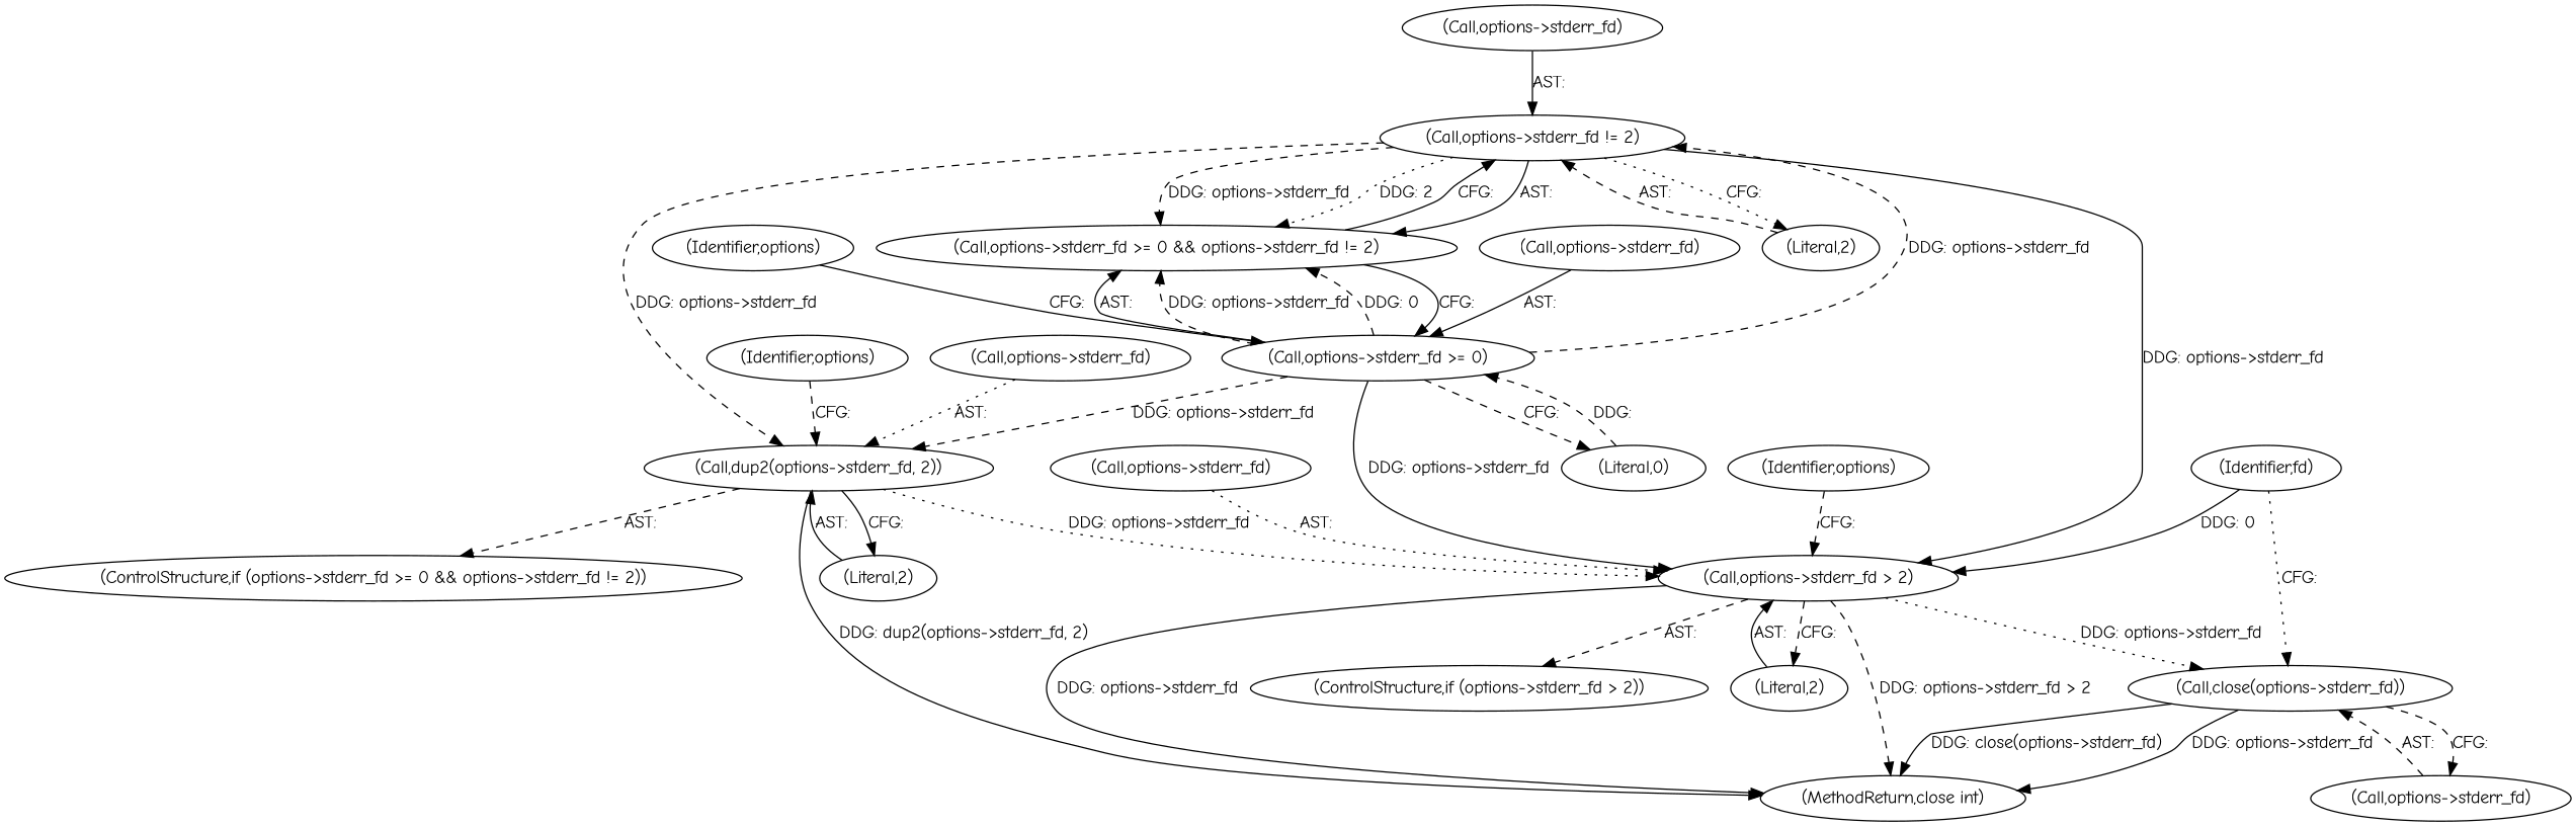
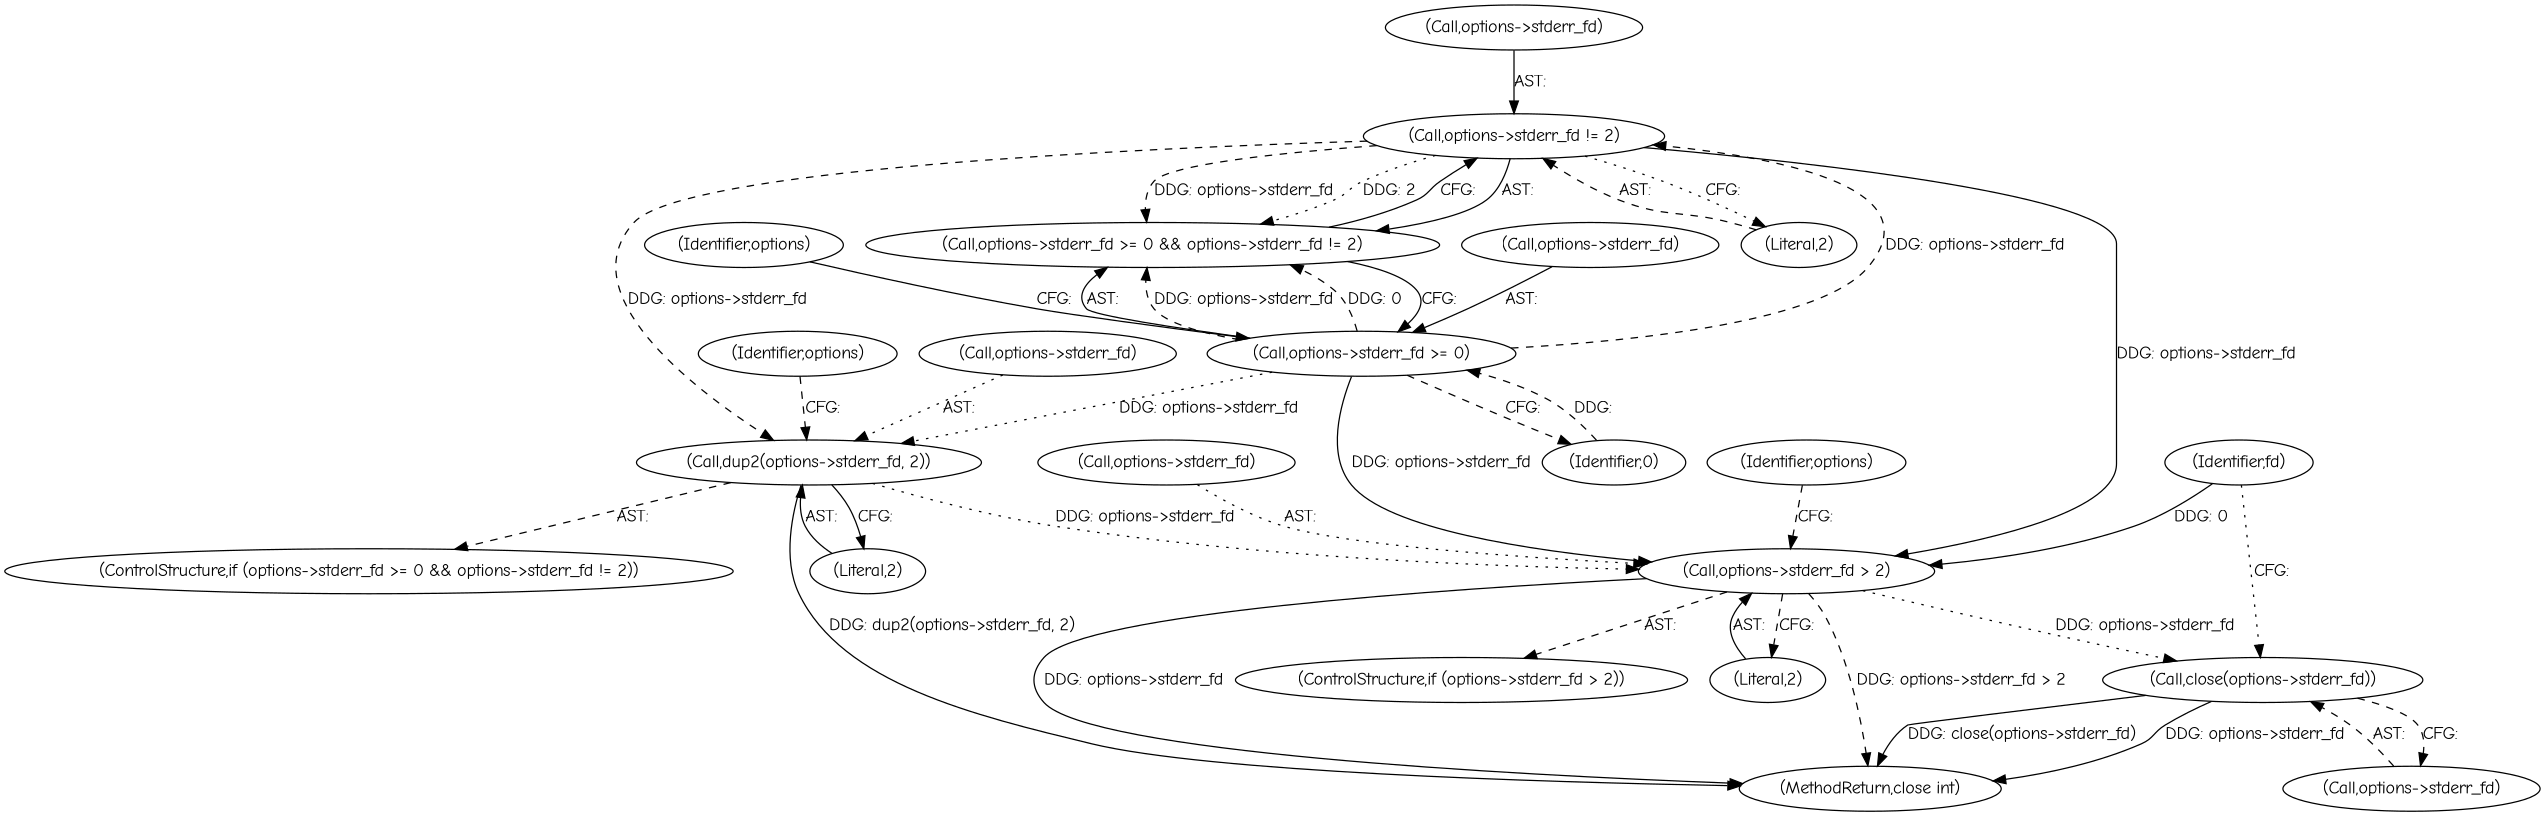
  digraph {
    fontname="Comic Neue"
    node [fontname="Comic Neue"]
    edge [fontname="Comic Neue" style=solid]
    n1 [label="(Call,close(options->stderr_fd))"]
    n2 [label="(MethodReturn,close int)"]
    n3 [label="(Call,options->stderr_fd)"]
    n4 [label="(ControlStructure,if (options->stderr_fd > 2))"]
    n5 [label="(Call,options->stderr_fd > 2)"]
    n6 [label="(Literal,2)"]
    n7 [label="(Call,options->stderr_fd != 2)"]
    n8 [label="(Call,dup2(options->stderr_fd, 2))"]
    n9 [label="(Literal,2)"]
    n10 [label="(Call,options->stderr_fd >= 0 && options->stderr_fd != 2)"]
    n11 [label="(Literal,2)"]
    n12 [label="(ControlStructure,if (options->stderr_fd >= 0 && options->stderr_fd != 2))"]
    n13 [label="(Call,options->stderr_fd >= 0)"]
-   n14 [label="(Literal,0)"]
+   n14 [label="(Identifier,0)"]
    n15 [label="(Identifier,options)"]
    n16 [label="(Call,options->stderr_fd)"]
    n17 [label="(Identifier,options)"]
    n18 [label="(Call,options->stderr_fd)"]
    n19 [label="(Identifier,fd)"]
    n20 [label="(Identifier,options)"]
    n21 [label="(Call,options->stderr_fd)"]
    n22 [label="(Call,options->stderr_fd)"]
    n1 -> n2 [label="DDG: options->stderr_fd"]
    n1 -> n2 [label="DDG: close(options->stderr_fd)"]
    n1 -> n3 [label="CFG: " style=dashed]
    n3 -> n1 [label="AST: " style=dashed]
    n5 -> n1 [label="DDG: options->stderr_fd" style=dotted]
    n5 -> n2 [label="DDG: options->stderr_fd > 2" style=dashed]
    n5 -> n2 [label="DDG: options->stderr_fd"]
    n5 -> n4 [label="AST: " style=dashed]
    n5 -> n6 [label="CFG: " style=dashed]
    n6 -> n5 [label="AST: "]
    n7 -> n5 [label="DDG: options->stderr_fd"]
    n7 -> n8 [label="DDG: options->stderr_fd" style=dashed]
    n7 -> n9 [label="CFG: " style=dotted]
    n7 -> n10 [label="AST: "]
    n7 -> n10 [label="DDG: options->stderr_fd" style=dashed]
    n7 -> n10 [label="DDG: 2" style=dotted]
    n8 -> n2 [label="DDG: dup2(options->stderr_fd, 2)"]
    n8 -> n5 [label="DDG: options->stderr_fd" style=dotted]
    n8 -> n11 [label="CFG: "]
    n8 -> n12 [label="AST: " style=dashed]
    n9 -> n7 [label="AST: " style=dashed]
    n10 -> n7 [label="CFG: "]
    n10 -> n13 [label="CFG: "]
    n11 -> n8 [label="AST: "]
    n13 -> n5 [label="DDG: options->stderr_fd"]
    n13 -> n7 [label="DDG: options->stderr_fd" style=dashed]
-   n13 -> n8 [label="DDG: options->stderr_fd" style=dashed]
+   n13 -> n8 [label="DDG: options->stderr_fd" style=dotted]
    n13 -> n10 [label="AST: "]
    n13 -> n10 [label="DDG: options->stderr_fd" style=dashed]
    n13 -> n10 [label="DDG: 0" style=dashed]
    n13 -> n14 [label="CFG: " style=dashed]
    n14 -> n13 [label="DDG: " style=dashed]
    n15 -> n8 [label="CFG: " style=dashed]
    n16 -> n5 [label="AST: " style=dotted]
    n17 -> n13 [label="CFG: "]
    n18 -> n7 [label="AST: "]
    n19 -> n1 [label="CFG: " style=dotted]
    n19 -> n5 [label="DDG: 0"]
    n20 -> n5 [label="CFG: " style=dashed]
    n21 -> n13 [label="AST: "]
    n22 -> n8 [label="AST: " style=dotted]
  }
